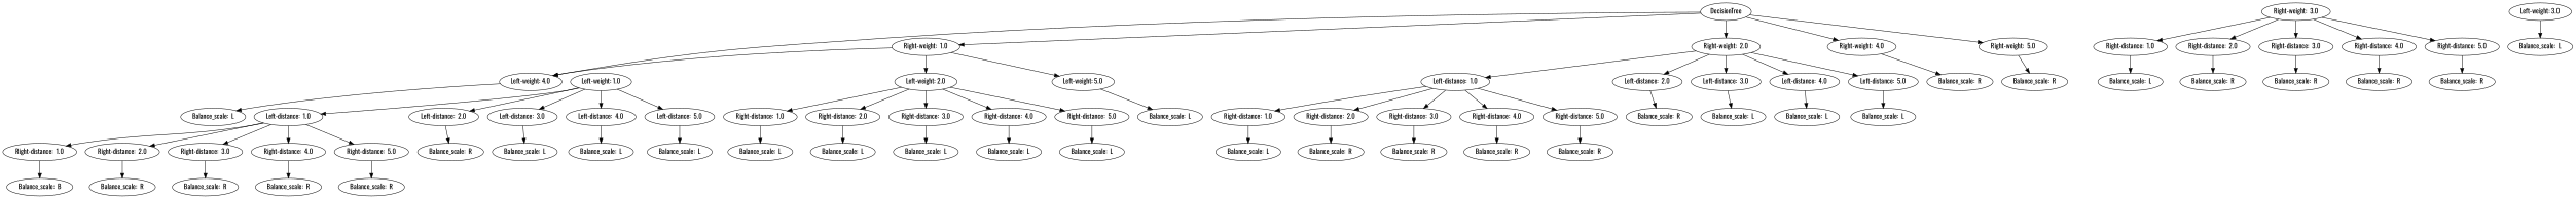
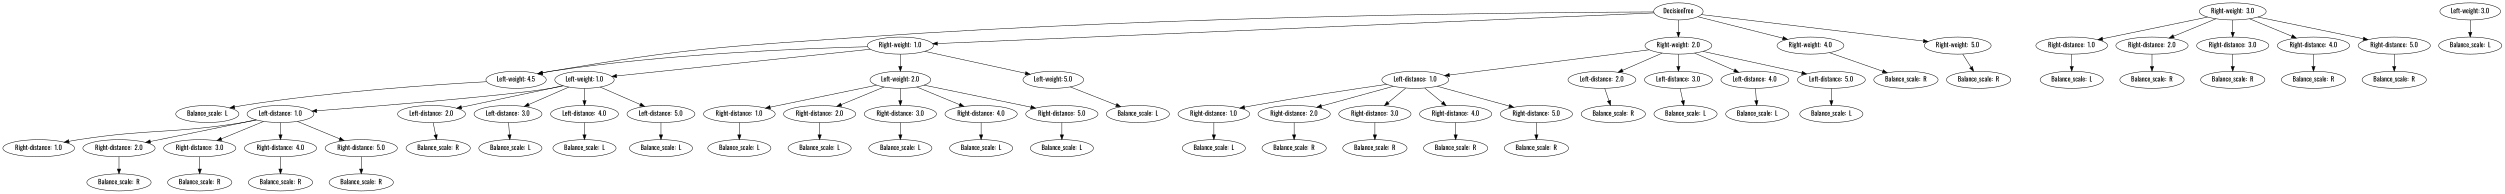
  digraph {
    fontname=Oswald
    node [fontname=Oswald]
    edge [fontname=Oswald]
    n1 [label=DecisionTree]
    n2 [label="Right-weight:  1.0"]
    n3 [label="Right-weight:  2.0"]
    n4 [label="Right-weight:  4.0"]
    n5 [label="Right-weight:  5.0"]
-   n6 [label="Left-weight: 4.0"]
+   n6 [label="Left-weight: 4.5"]
    n7 [label="Left-weight: 1.0"]
    n8 [label="Left-weight: 2.0"]
    n9 [label="Left-weight: 5.0"]
    n10 [label="Left-distance:  1.0"]
    n11 [label="Left-distance:  2.0"]
    n12 [label="Left-distance:  3.0"]
    n13 [label="Left-distance:  4.0"]
    n14 [label="Left-distance:  5.0"]
    n15 [label="Right-weight:  3.0"]
    n16 [label="Right-distance:  1.0"]
    n17 [label="Right-distance:  2.0"]
    n18 [label="Right-distance:  3.0"]
    n19 [label="Right-distance:  4.0"]
    n20 [label="Right-distance:  5.0"]
    n21 [label="Balance_scale:  R"]
    n22 [label="Balance_scale:  R"]
    n23 [label="Left-distance:  1.0"]
    n24 [label="Left-distance:  2.0"]
    n25 [label="Left-distance:  3.0"]
    n26 [label="Left-distance:  4.0"]
    n27 [label="Left-distance:  5.0"]
    n28 [label="Right-distance:  1.0"]
    n29 [label="Right-distance:  2.0"]
    n30 [label="Right-distance:  3.0"]
    n31 [label="Right-distance:  4.0"]
    n32 [label="Right-distance:  5.0"]
    n33 [label="Left-weight: 3.0"]
    n34 [label="Balance_scale:  L"]
    n35 [label="Balance_scale:  L"]
    n36 [label="Balance_scale:  L"]
    n37 [label="Right-distance:  1.0"]
    n38 [label="Right-distance:  2.0"]
    n39 [label="Right-distance:  3.0"]
    n40 [label="Right-distance:  4.0"]
    n41 [label="Right-distance:  5.0"]
    n42 [label="Balance_scale:  R"]
    n43 [label="Balance_scale:  L"]
    n44 [label="Balance_scale:  L"]
    n45 [label="Balance_scale:  L"]
-   n46 [label="Balance_scale:  B"]
    n47 [label="Balance_scale:  R"]
    n48 [label="Balance_scale:  R"]
    n49 [label="Balance_scale:  R"]
    n50 [label="Balance_scale:  R"]
    n51 [label="Balance_scale:  L"]
    n52 [label="Balance_scale:  L"]
    n53 [label="Balance_scale:  L"]
    n54 [label="Balance_scale:  L"]
    n55 [label="Balance_scale:  L"]
    n56 [label="Right-distance:  1.0"]
    n57 [label="Right-distance:  2.0"]
    n58 [label="Right-distance:  3.0"]
    n59 [label="Right-distance:  4.0"]
    n60 [label="Right-distance:  5.0"]
    n61 [label="Balance_scale:  R"]
    n62 [label="Balance_scale:  L"]
    n63 [label="Balance_scale:  L"]
    n64 [label="Balance_scale:  L"]
    n65 [label="Balance_scale:  L"]
    n66 [label="Balance_scale:  R"]
    n67 [label="Balance_scale:  R"]
    n68 [label="Balance_scale:  R"]
    n69 [label="Balance_scale:  R"]
    n70 [label="Balance_scale:  L"]
    n71 [label="Balance_scale:  R"]
    n72 [label="Balance_scale:  R"]
    n73 [label="Balance_scale:  R"]
    n74 [label="Balance_scale:  R"]
    n1 -> n2
    n1 -> n3
    n1 -> n4
    n1 -> n5
    n1 -> n6
    n2 -> n6
+   n2 -> n7
    n2 -> n8
    n2 -> n9
    n3 -> n10
    n3 -> n11
    n3 -> n12
    n3 -> n13
    n3 -> n14
    n4 -> n21
    n5 -> n22
    n6 -> n35
    n7 -> n23
    n7 -> n24
    n7 -> n25
    n7 -> n26
    n7 -> n27
    n8 -> n28
    n8 -> n29
    n8 -> n30
    n8 -> n31
    n8 -> n32
    n9 -> n36
    n10 -> n56
    n10 -> n57
    n10 -> n58
    n10 -> n59
    n10 -> n60
    n11 -> n61
    n12 -> n62
    n13 -> n63
    n14 -> n64
    n15 -> n16
    n15 -> n17
    n15 -> n18
    n15 -> n19
    n15 -> n20
    n16 -> n70
    n17 -> n71
    n18 -> n72
    n19 -> n73
    n20 -> n74
    n23 -> n37
    n23 -> n38
    n23 -> n39
    n23 -> n40
    n23 -> n41
    n24 -> n42
    n25 -> n43
    n26 -> n44
    n27 -> n45
    n28 -> n51
    n29 -> n52
    n30 -> n53
    n31 -> n54
    n32 -> n55
    n33 -> n34
-   n37 -> n46
    n38 -> n47
    n39 -> n48
    n40 -> n49
    n41 -> n50
    n56 -> n65
    n57 -> n66
    n58 -> n67
    n59 -> n68
    n60 -> n69
  }
